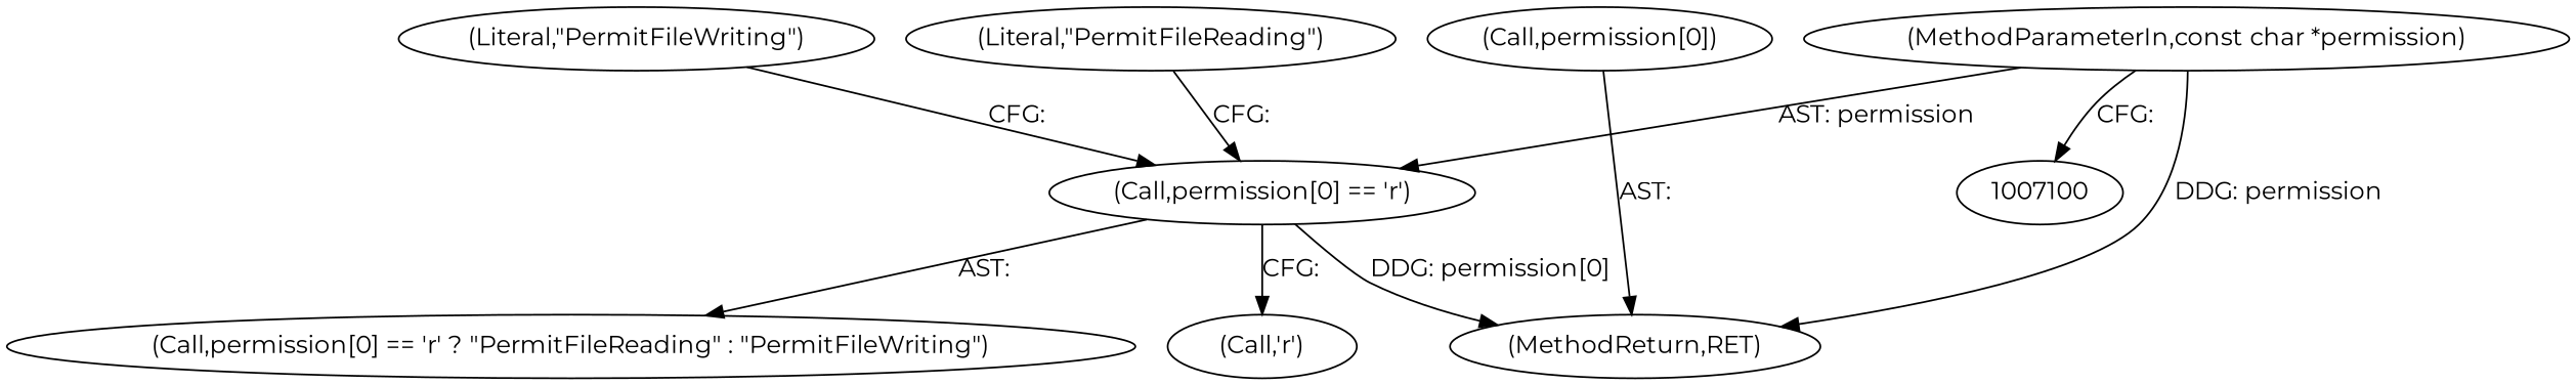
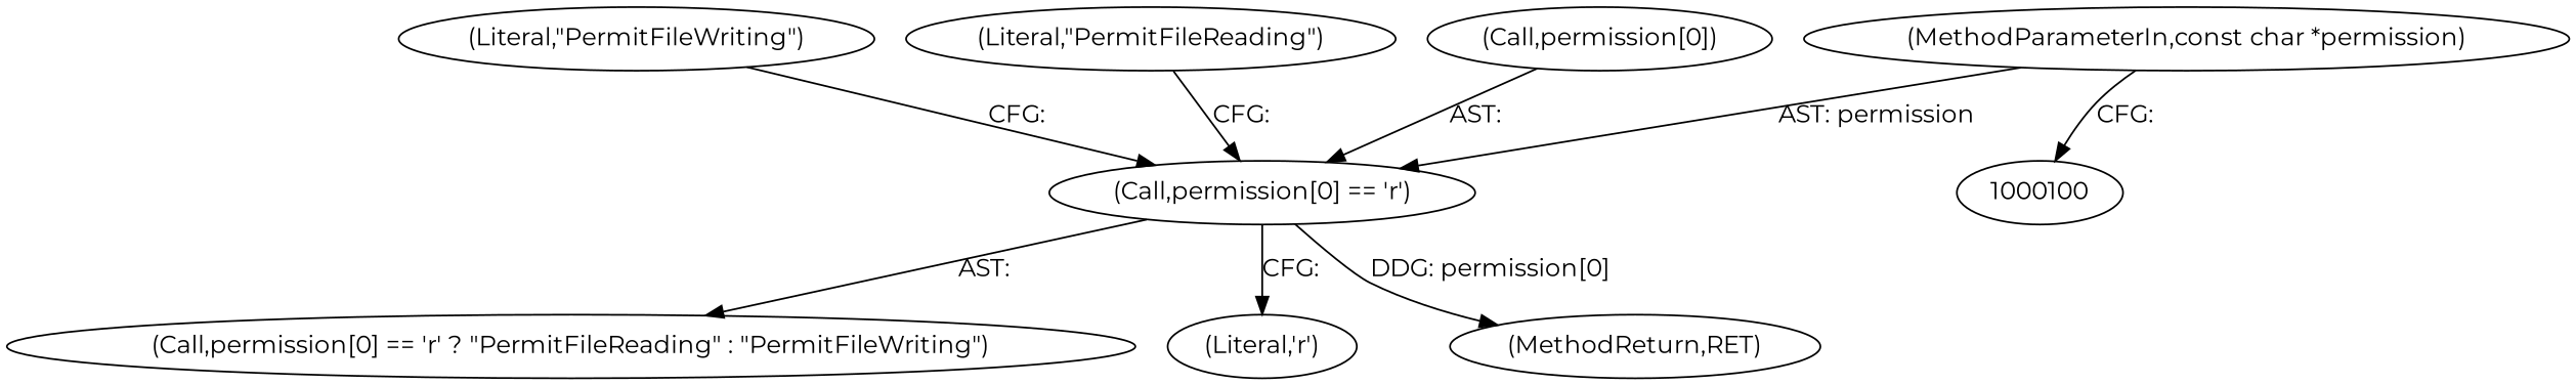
  digraph {
    fontname=Montserrat
    node [fontname=Montserrat]
    edge [fontname=Montserrat]
    n1 [label="(Call,permission[0] == 'r')"]
    n2 [label="(Call,permission[0] == 'r' ? \"PermitFileReading\" : \"PermitFileWriting\")"]
    n3 [label="(MethodReturn,RET)"]
-   n4 [label="(Call,'r')"]
+   n4 [label="(Literal,'r')"]
    n5 [label="(MethodParameterIn,const char *permission)"]
-   1000100 [label=1007100]
+   1000100
    n7 [label="(Literal,\"PermitFileWriting\")"]
    n8 [label="(Call,permission[0])"]
    n9 [label="(Literal,\"PermitFileReading\")"]
    n1 -> n2 [label="AST: "]
    n1 -> n3 [label="DDG: permission[0]"]
    n1 -> n4 [label="CFG: "]
    n5 -> n1 [label="AST: permission"]
-   n5 -> n3 [label="DDG: permission"]
    n5 -> 1000100 [label="CFG: "]
    n7 -> n1 [label="CFG: "]
-   n8 -> n3 [label="AST: "]
+   n8 -> n1 [label="AST: "]
    n9 -> n1 [label="CFG: "]
  }
